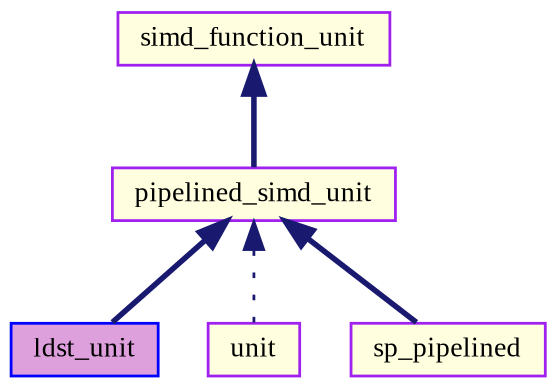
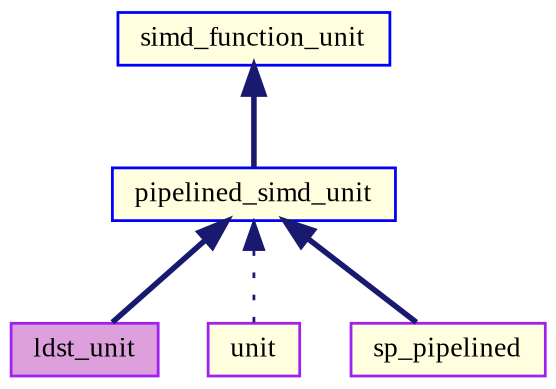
  digraph {
    fontname="Liberation Serif"
    node [color=blue fillcolor=lightyellow fontname="Liberation Serif" fontsize=10 shape=record style=filled]
    edge [color=midnightblue dir=back fontname="Liberation Serif" fontsize=10 labelfontname=FreeSans labelfontsize=10 style=bold]
-   n1 [color=purple fontcolor=black height=0.2 label=simd_function_unit width=0.4]
-   n2 [color=purple height=0.2 label=pipelined_simd_unit width=0.4]
-   n3 [fillcolor=plum height=0.2 label=ldst_unit width=0.4]
+   n1 [fontcolor=black height=0.2 label=simd_function_unit width=0.4]
+   n2 [height=0.2 label=pipelined_simd_unit width=0.4]
+   n3 [color=purple fillcolor=plum height=0.2 label=ldst_unit width=0.4]
    n4 [color=purple height=0.2 label=unit width=0.4]
    n5 [color=purple height=0.2 label=sp_pipelined width=0.4]
    n1 -> n2
    n2 -> n3
    n2 -> n4 [style=dotted]
    n2 -> n5
  }
